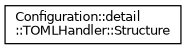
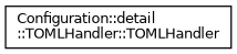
  digraph {
    rankdir=LR
-   n1 [color=black fillcolor=white fontname=Helvetica fontsize=10 height=0.2 label="Configuration::detail\l::TOMLHandler::Structure" shape=record style=filled width=0.4]
+   n1 [color=black fillcolor=white fontname=Helvetica fontsize=10 height=0.2 label="Configuration::detail\l::TOMLHandler::TOMLHandler" shape=record style=filled width=0.4]
  }
